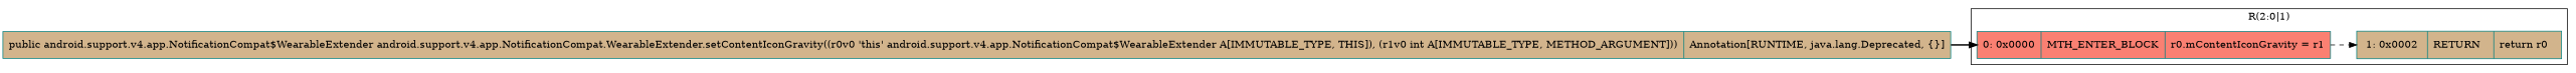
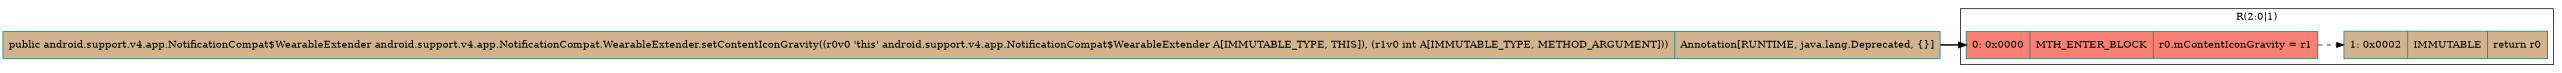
  digraph {
    rankdir=LR
    node [color=teal shape=record style=filled fillcolor=tan]
    n1 [label="{0\:\ 0x0000|MTH_ENTER_BLOCK\l|r0.mContentIconGravity = r1\l}" fillcolor=salmon]
-   n2 [label="{1\:\ 0x0002|RETURN\l|return r0\l}"]
+   n2 [label="{1\:\ 0x0002|IMMUTABLE\l|return r0\l}"]
    n3 [label="{public android.support.v4.app.NotificationCompat$WearableExtender android.support.v4.app.NotificationCompat.WearableExtender.setContentIconGravity((r0v0 'this' android.support.v4.app.NotificationCompat$WearableExtender A[IMMUTABLE_TYPE, THIS]), (r1v0 int A[IMMUTABLE_TYPE, METHOD_ARGUMENT]))  | Annotation[RUNTIME, java.lang.Deprecated, \{\}]\l}"]
    subgraph cluster_1 {
      label="R(2:0|1)"
      n1
      n2
    }
    n1 -> n2 [style=dashed]
    n3 -> n1 [style=bold]
  }
